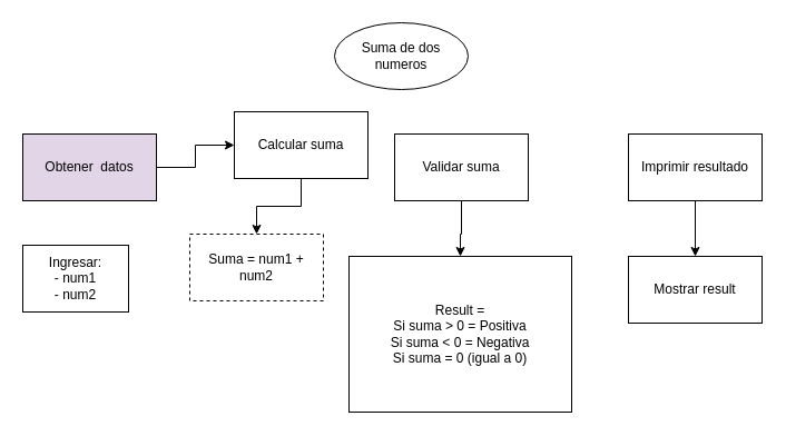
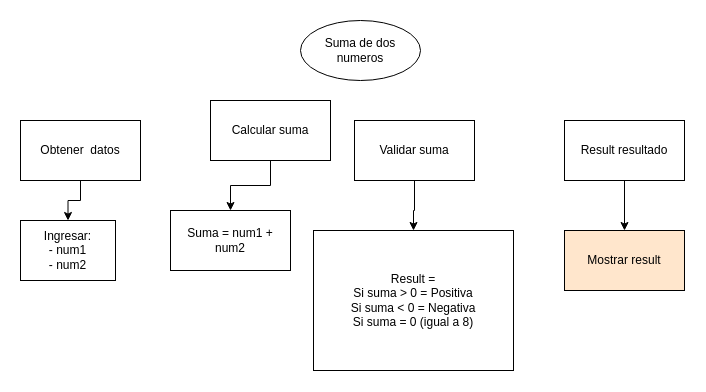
  <mxCell id="0" />
  <mxCell id="1" parent="0" />
  <mxCell id="2" value="Suma de dos numeros" style="ellipse;whiteSpace=wrap;html=1;" parent="1" vertex="1"><mxGeometry x="300" y="20" width="120" height="60" as="geometry" /></mxCell>
- <mxCell id="3" style="edgeStyle=orthogonalEdgeStyle;rounded=0;orthogonalLoop=1;jettySize=auto;html=1;" parent="1" source="4" target="14" edge="1"><mxGeometry relative="1" as="geometry" /></mxCell>
- <mxCell id="4" value="Obtener&amp;nbsp; datos" style="rounded=0;whiteSpace=wrap;html=1;fillColor=#e1d5e7;" parent="1" vertex="1"><mxGeometry x="20" y="120" width="120" height="60" as="geometry" /></mxCell>
+ <mxCell id="3" style="edgeStyle=orthogonalEdgeStyle;rounded=0;orthogonalLoop=1;jettySize=auto;html=1;entryX=0.5;entryY=0;entryDx=0;entryDy=0;" parent="1" source="4" target="5" edge="1"><mxGeometry relative="1" as="geometry" /></mxCell>
+ <mxCell id="4" value="Obtener&amp;nbsp; datos" style="rounded=0;whiteSpace=wrap;html=1;" parent="1" vertex="1"><mxGeometry x="20" y="120" width="120" height="60" as="geometry" /></mxCell>
  <mxCell id="5" value="Ingresar:&lt;br&gt;- num1&lt;br&gt;- num2" style="rounded=0;whiteSpace=wrap;html=1;" parent="1" vertex="1"><mxGeometry x="20" y="220" width="95" height="60" as="geometry" /></mxCell>
  <mxCell id="6" style="edgeStyle=orthogonalEdgeStyle;rounded=0;orthogonalLoop=1;jettySize=auto;html=1;entryX=0.5;entryY=0;entryDx=0;entryDy=0;" parent="1" source="7" target="8" edge="1"><mxGeometry relative="1" as="geometry"><Array as="points"><mxPoint x="414" y="210" /><mxPoint x="413" y="210" /></Array></mxGeometry></mxCell>
  <mxCell id="7" value="Validar suma" style="rounded=0;whiteSpace=wrap;html=1;" parent="1" vertex="1"><mxGeometry x="354" y="120" width="120" height="60" as="geometry" /></mxCell>
- <mxCell id="8" value="Result =&lt;br&gt;Si suma &amp;gt; 0 = Positiva&lt;br&gt;Si suma &amp;lt; 0 = Negativa&lt;br&gt;Si suma = 0 (igual a 0)" style="rounded=0;whiteSpace=wrap;html=1;" parent="1" vertex="1"><mxGeometry x="313" y="230" width="200" height="140" as="geometry" /></mxCell>
- <mxCell id="9" value="Suma = num1 + num2" style="rounded=0;whiteSpace=wrap;html=1;dashed=1;" parent="1" vertex="1"><mxGeometry x="170" y="210" width="120" height="60" as="geometry" /></mxCell>
+ <mxCell id="8" value="Result =&lt;br&gt;Si suma &amp;gt; 0 = Positiva&lt;br&gt;Si suma &amp;lt; 0 = Negativa&lt;br&gt;Si suma = 0 (igual a 8)" style="rounded=0;whiteSpace=wrap;html=1;" parent="1" vertex="1"><mxGeometry x="313" y="230" width="200" height="140" as="geometry" /></mxCell>
+ <mxCell id="9" value="Suma = num1 + num2" style="rounded=0;whiteSpace=wrap;html=1;" parent="1" vertex="1"><mxGeometry x="170" y="210" width="120" height="60" as="geometry" /></mxCell>
  <mxCell id="10" style="edgeStyle=orthogonalEdgeStyle;rounded=0;orthogonalLoop=1;jettySize=auto;html=1;entryX=0.5;entryY=0;entryDx=0;entryDy=0;" parent="1" source="11" target="12" edge="1"><mxGeometry relative="1" as="geometry" /></mxCell>
- <mxCell id="11" value="Imprimir resultado" style="rounded=0;whiteSpace=wrap;html=1;" parent="1" vertex="1"><mxGeometry x="564" y="120" width="120" height="60" as="geometry" /></mxCell>
- <mxCell id="12" value="Mostrar result" style="rounded=0;whiteSpace=wrap;html=1;" parent="1" vertex="1"><mxGeometry x="564" y="230" width="120" height="60" as="geometry" /></mxCell>
+ <mxCell id="11" value="Result resultado" style="rounded=0;whiteSpace=wrap;html=1;" parent="1" vertex="1"><mxGeometry x="564" y="120" width="120" height="60" as="geometry" /></mxCell>
+ <mxCell id="12" value="Mostrar result" style="rounded=0;whiteSpace=wrap;html=1;fillColor=#ffe6cc;" parent="1" vertex="1"><mxGeometry x="564" y="230" width="120" height="60" as="geometry" /></mxCell>
  <mxCell id="13" value="" style="edgeStyle=orthogonalEdgeStyle;rounded=0;orthogonalLoop=1;jettySize=auto;html=1;" parent="1" source="14" target="9" edge="1"><mxGeometry relative="1" as="geometry" /></mxCell>
  <mxCell id="14" value="Calcular suma" style="rounded=0;whiteSpace=wrap;html=1;" parent="1" vertex="1"><mxGeometry x="210" y="100" width="120" height="60" as="geometry" /></mxCell>
